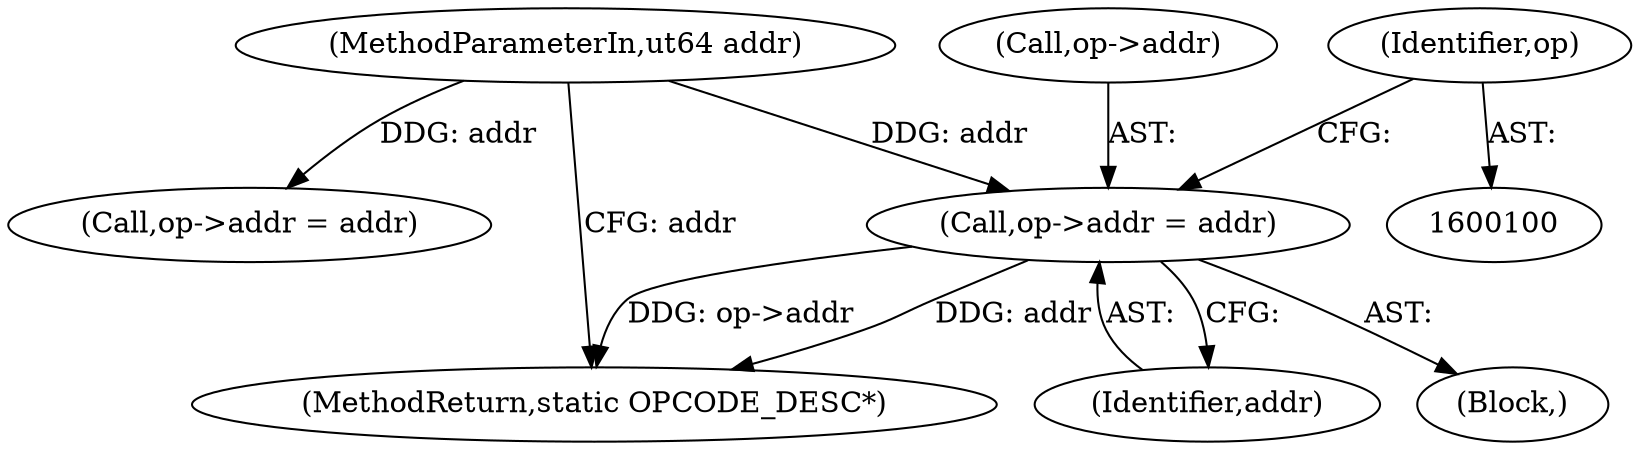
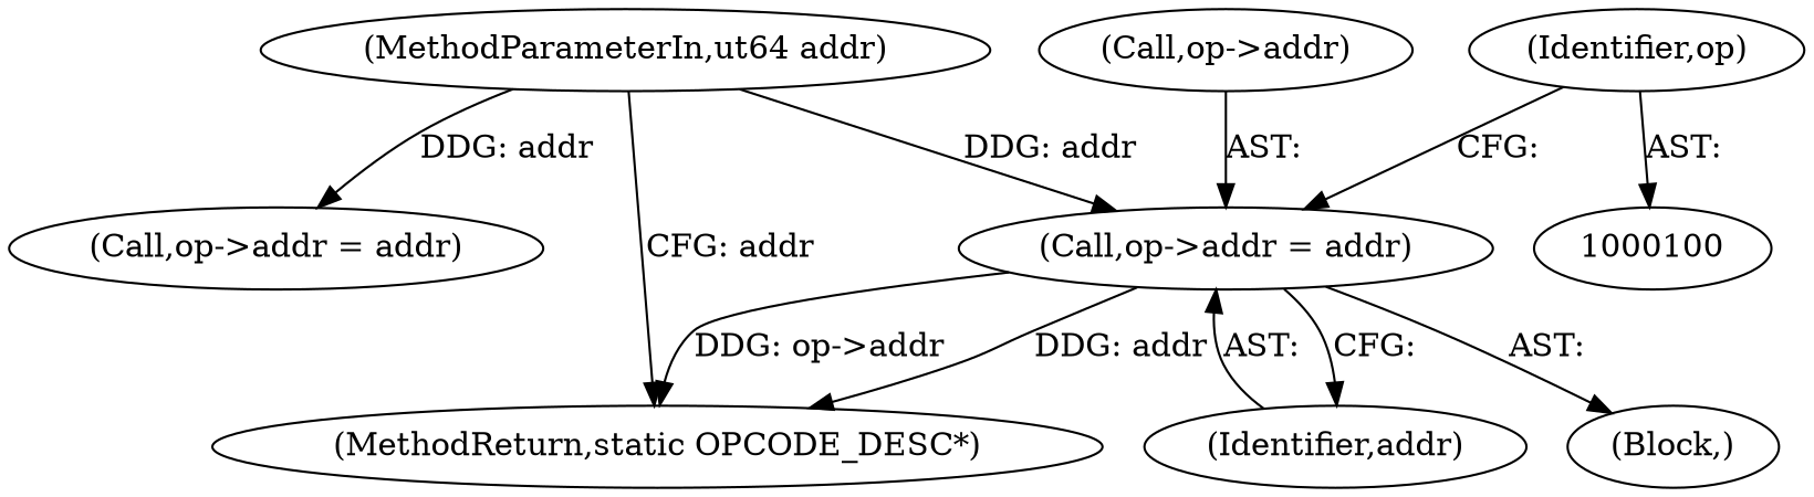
  digraph {
    n1 [label="(Call,op->addr = addr)"]
    n2 [label="(Block,)"]
    n3 [label="(Identifier,addr)"]
    n4 [label="(MethodReturn,static OPCODE_DESC*)"]
    n5 [label="(MethodParameterIn,ut64 addr)"]
    n6 [label="(Call,op->addr = addr)"]
    n7 [label="(Call,op->addr)"]
    n8 [label="(Identifier,op)"]
-   1000100 [label=1600100]
+   1000100
    n1 -> n2 [label="AST: "]
    n1 -> n3 [label="CFG: "]
    n1 -> n4 [label="DDG: addr"]
    n1 -> n4 [label="DDG: op->addr"]
    n3 -> n1 [label="AST: "]
    n5 -> n1 [label="DDG: addr"]
    n5 -> n4 [label="CFG: addr"]
    n5 -> n6 [label="DDG: addr"]
    n7 -> n1 [label="AST: "]
    n8 -> n1 [label="CFG: "]
    n8 -> 1000100 [label="AST: "]
  }
